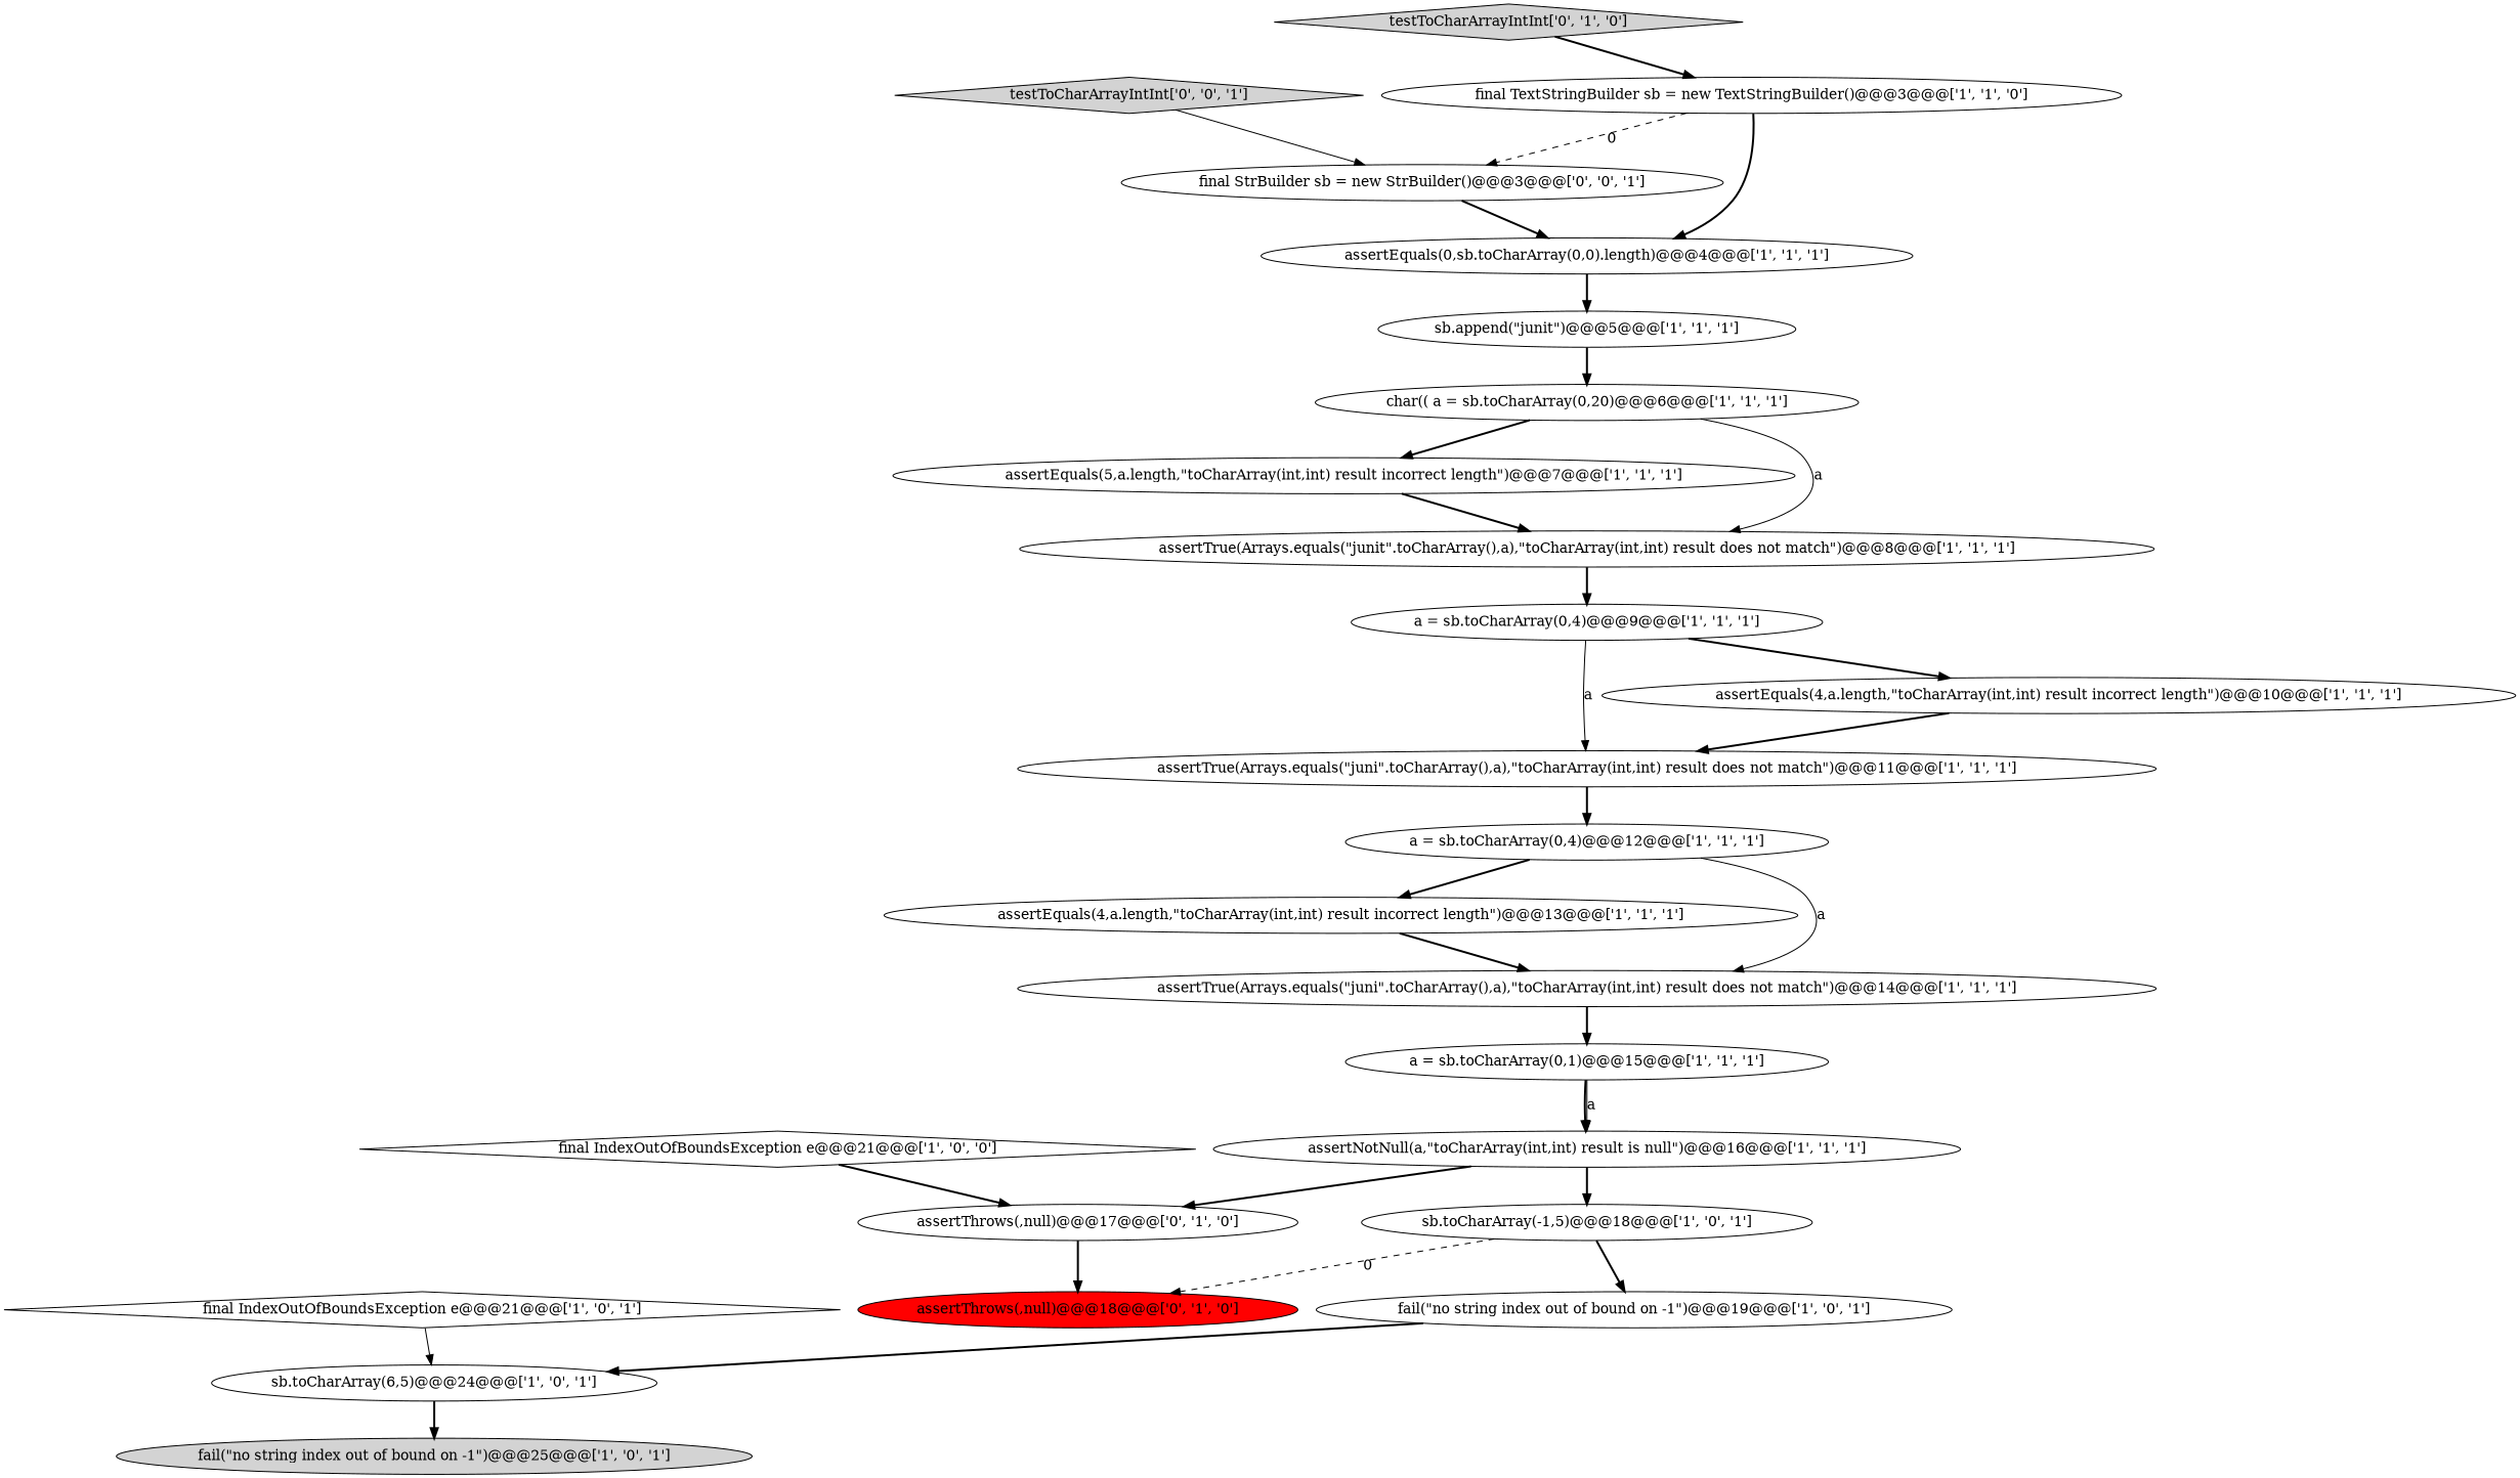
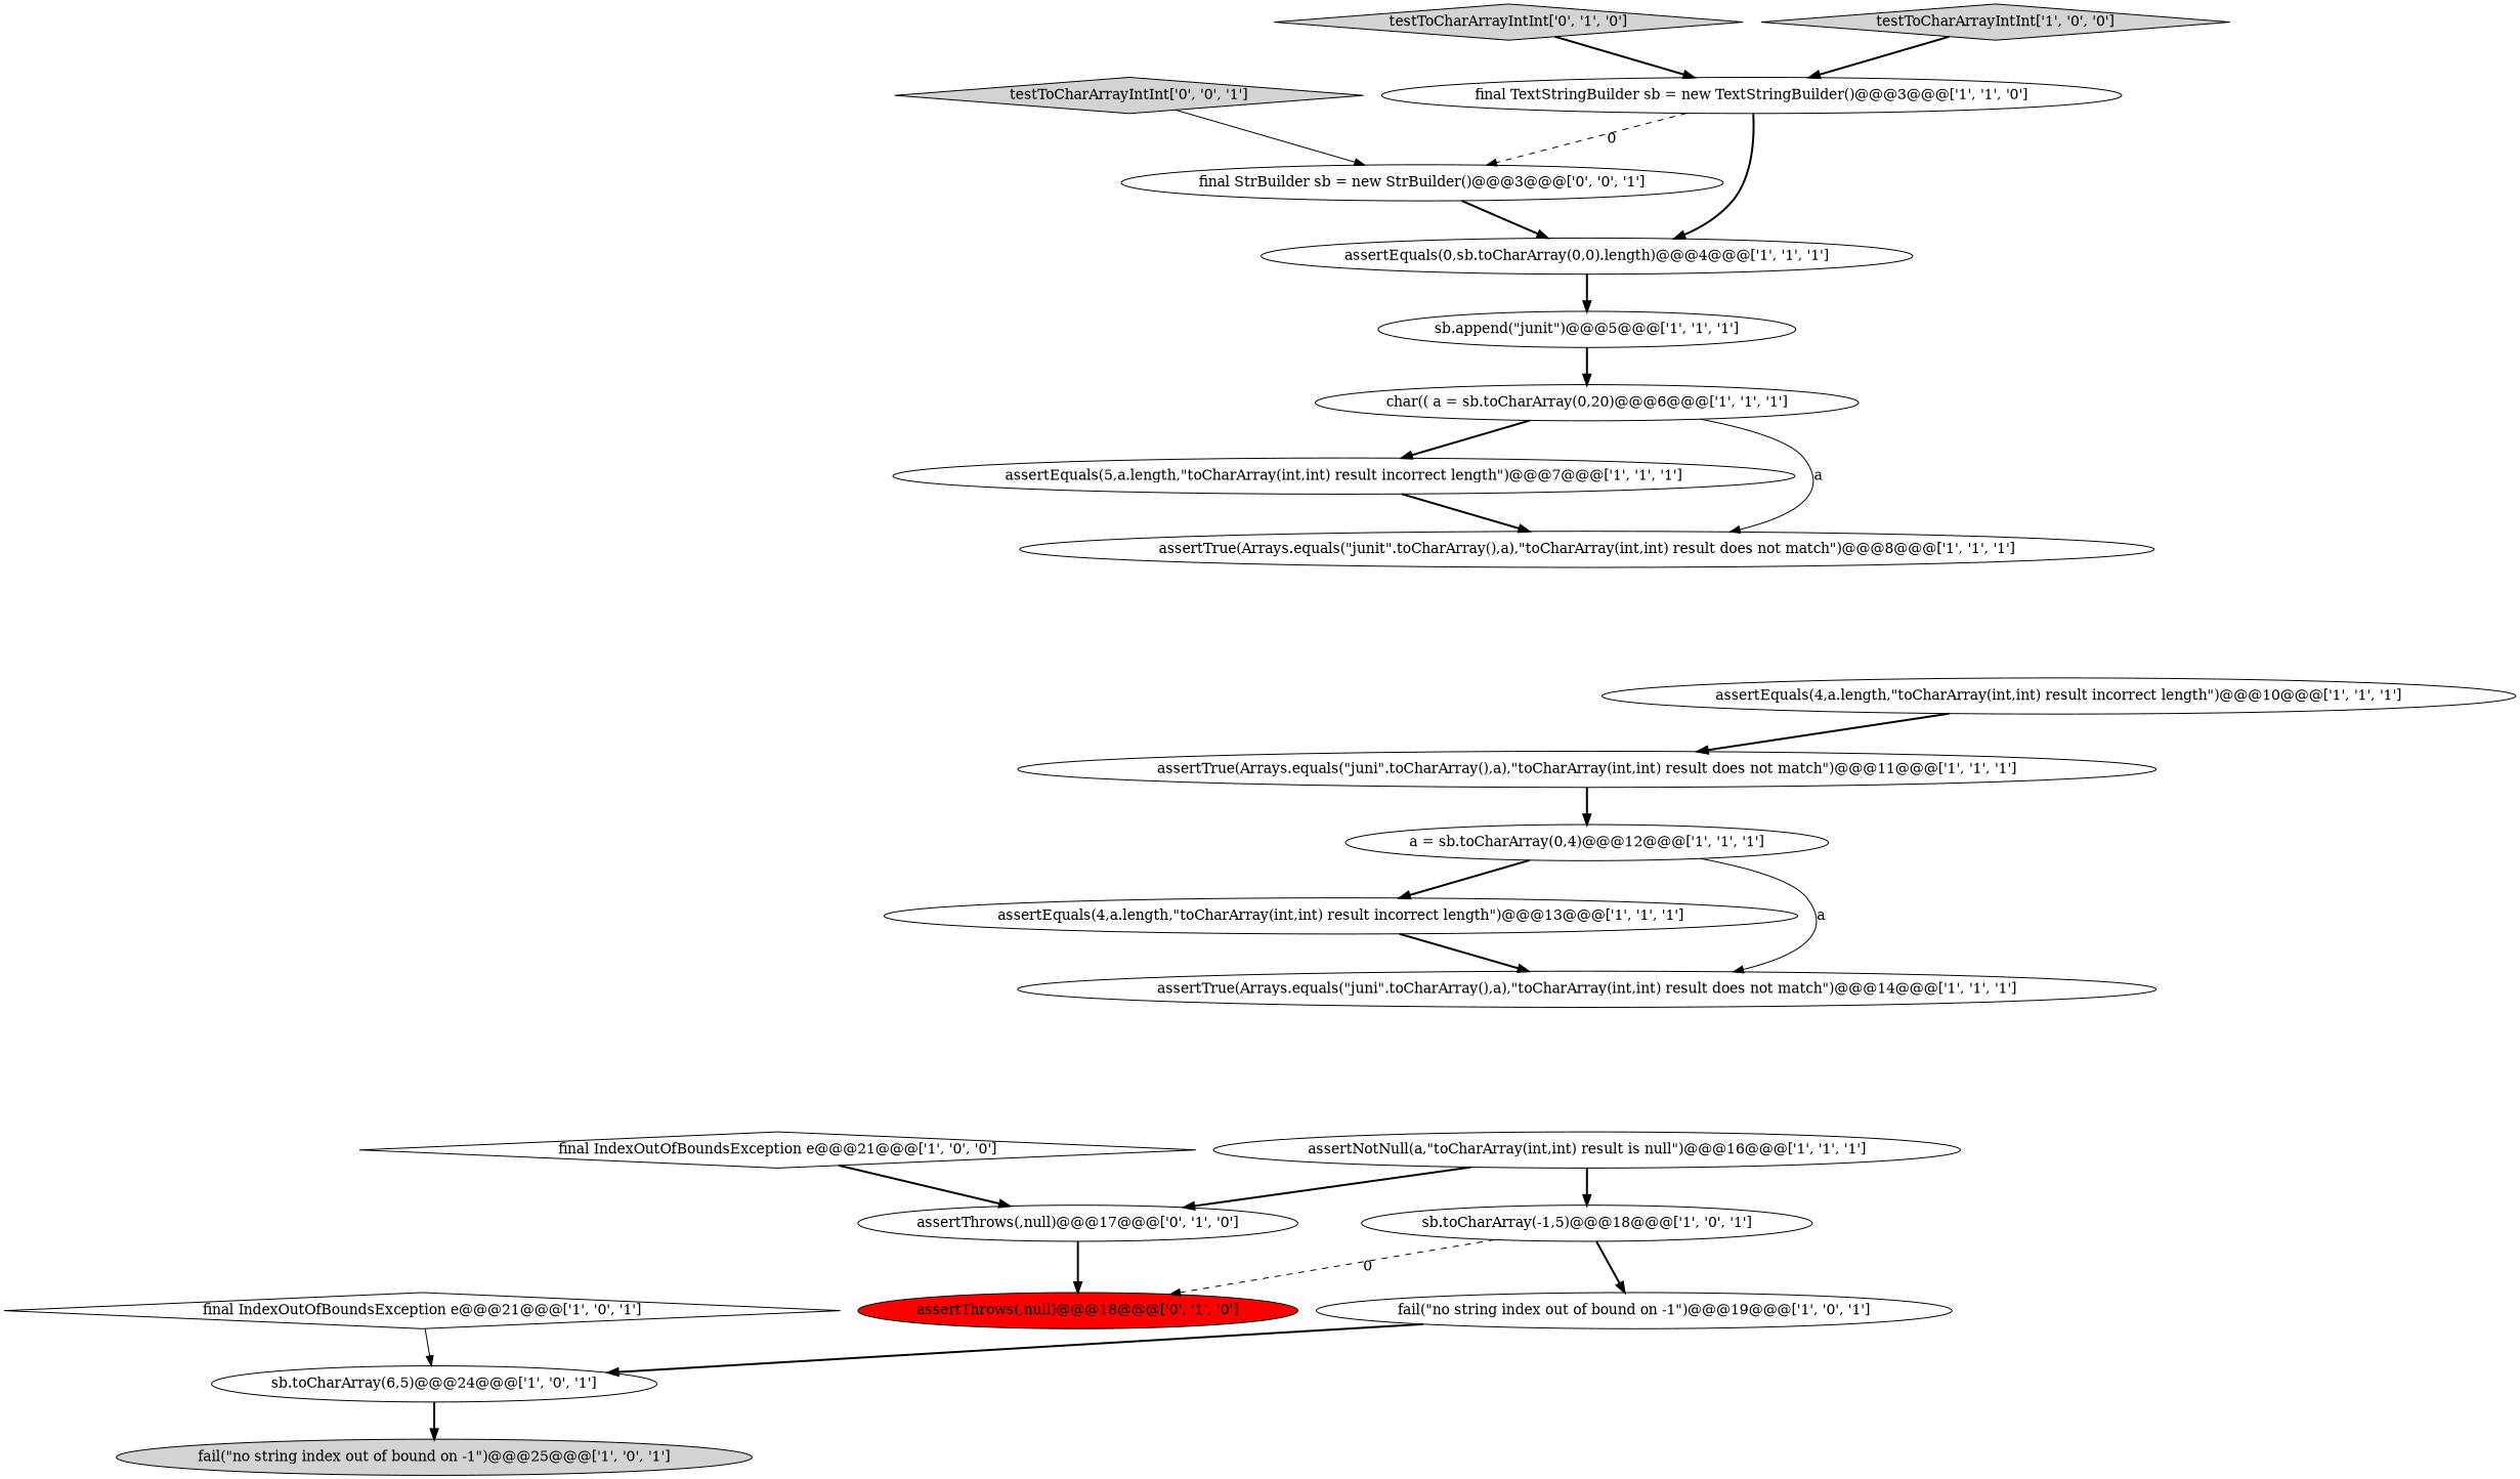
  digraph {
    node [fillcolor=white shape=ellipse style=filled]
    edge [style=bold]
    n1 [label="char(( a = sb.toCharArray(0,20)@@@6@@@['1', '1', '1']"]
    n2 [label="assertEquals(5,a.length,\"toCharArray(int,int) result incorrect length\")@@@7@@@['1', '1', '1']"]
    n3 [label="assertTrue(Arrays.equals(\"junit\".toCharArray(),a),\"toCharArray(int,int) result does not match\")@@@8@@@['1', '1', '1']"]
-   n4 [label="a = sb.toCharArray(0,4)@@@9@@@['1', '1', '1']"]
    n5 [label="assertThrows(,null)@@@17@@@['0', '1', '0']"]
    n6 [fillcolor=red label="assertThrows(,null)@@@18@@@['0', '1', '0']"]
    n7 [label="assertTrue(Arrays.equals(\"juni\".toCharArray(),a),\"toCharArray(int,int) result does not match\")@@@11@@@['1', '1', '1']"]
    n8 [label="a = sb.toCharArray(0,4)@@@12@@@['1', '1', '1']"]
    n9 [label="assertEquals(4,a.length,\"toCharArray(int,int) result incorrect length\")@@@13@@@['1', '1', '1']"]
    n10 [label="assertTrue(Arrays.equals(\"juni\".toCharArray(),a),\"toCharArray(int,int) result does not match\")@@@14@@@['1', '1', '1']"]
    n11 [fillcolor=lightgray label="fail(\"no string index out of bound on -1\")@@@25@@@['1', '0', '1']"]
    n12 [label="final IndexOutOfBoundsException e@@@21@@@['1', '0', '0']" shape=diamond]
    n13 [label="final IndexOutOfBoundsException e@@@21@@@['1', '0', '1']" shape=diamond]
    n14 [label="sb.toCharArray(6,5)@@@24@@@['1', '0', '1']"]
    n15 [label="sb.append(\"junit\")@@@5@@@['1', '1', '1']"]
    n16 [label="sb.toCharArray(-1,5)@@@18@@@['1', '0', '1']"]
    n17 [label="fail(\"no string index out of bound on -1\")@@@19@@@['1', '0', '1']"]
-   n18 [label="a = sb.toCharArray(0,1)@@@15@@@['1', '1', '1']"]
    n19 [label="final TextStringBuilder sb = new TextStringBuilder()@@@3@@@['1', '1', '0']"]
    n20 [label="final StrBuilder sb = new StrBuilder()@@@3@@@['0', '0', '1']"]
    n21 [label="assertEquals(0,sb.toCharArray(0,0).length)@@@4@@@['1', '1', '1']"]
    n22 [label="assertEquals(4,a.length,\"toCharArray(int,int) result incorrect length\")@@@10@@@['1', '1', '1']"]
    n23 [fillcolor=lightgray label="testToCharArrayIntInt['0', '1', '0']" shape=diamond]
    n24 [label="assertNotNull(a,\"toCharArray(int,int) result is null\")@@@16@@@['1', '1', '1']"]
    n25 [fillcolor=lightgray label="testToCharArrayIntInt['0', '0', '1']" shape=diamond]
+   n26 [fillcolor=lightgray label="testToCharArrayIntInt['1', '0', '0']" shape=diamond]
    n1 -> n2
    n1 -> n3 [label=a style=solid]
    n2 -> n3
-   n3 -> n4
-   n4 -> n7 [label=a style=solid]
-   n4 -> n22
    n5 -> n6
    n7 -> n8
    n8 -> n9
    n8 -> n10 [label=a style=solid]
    n9 -> n10
-   n10 -> n18
    n12 -> n5
    n13 -> n14 [style=solid]
    n14 -> n11
    n15 -> n1
    n16 -> n6 [label=0 style=dashed]
    n16 -> n17
    n17 -> n14
-   n18 -> n24
-   n18 -> n24 [label=a style=solid]
    n19 -> n20 [label=0 style=dashed]
    n19 -> n21
    n20 -> n21
    n21 -> n15
    n22 -> n7
    n23 -> n19
    n24 -> n5
    n24 -> n16
    n25 -> n20 [style=solid]
+   n26 -> n19
  }
